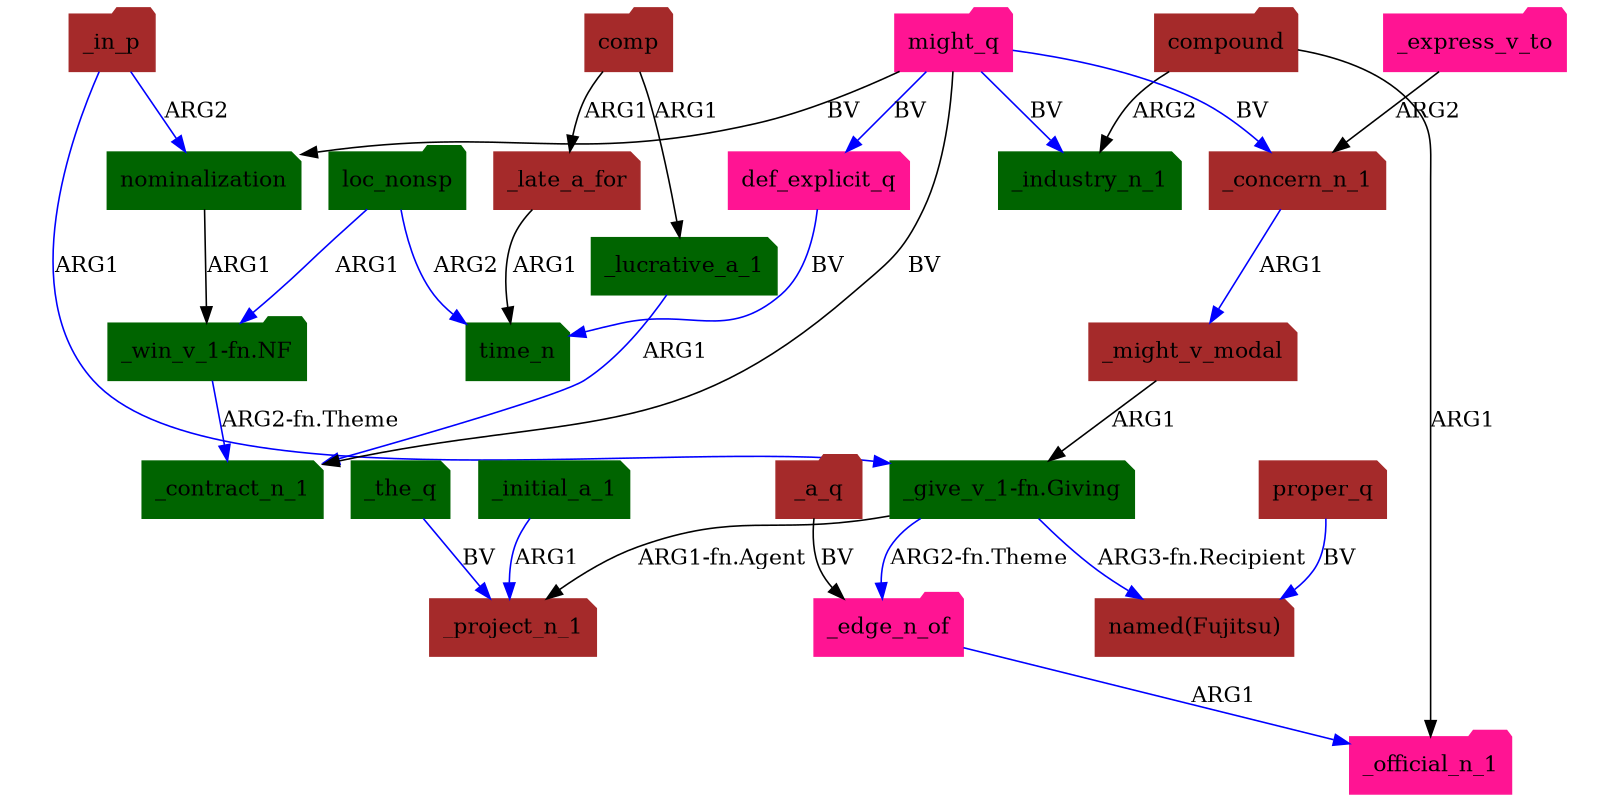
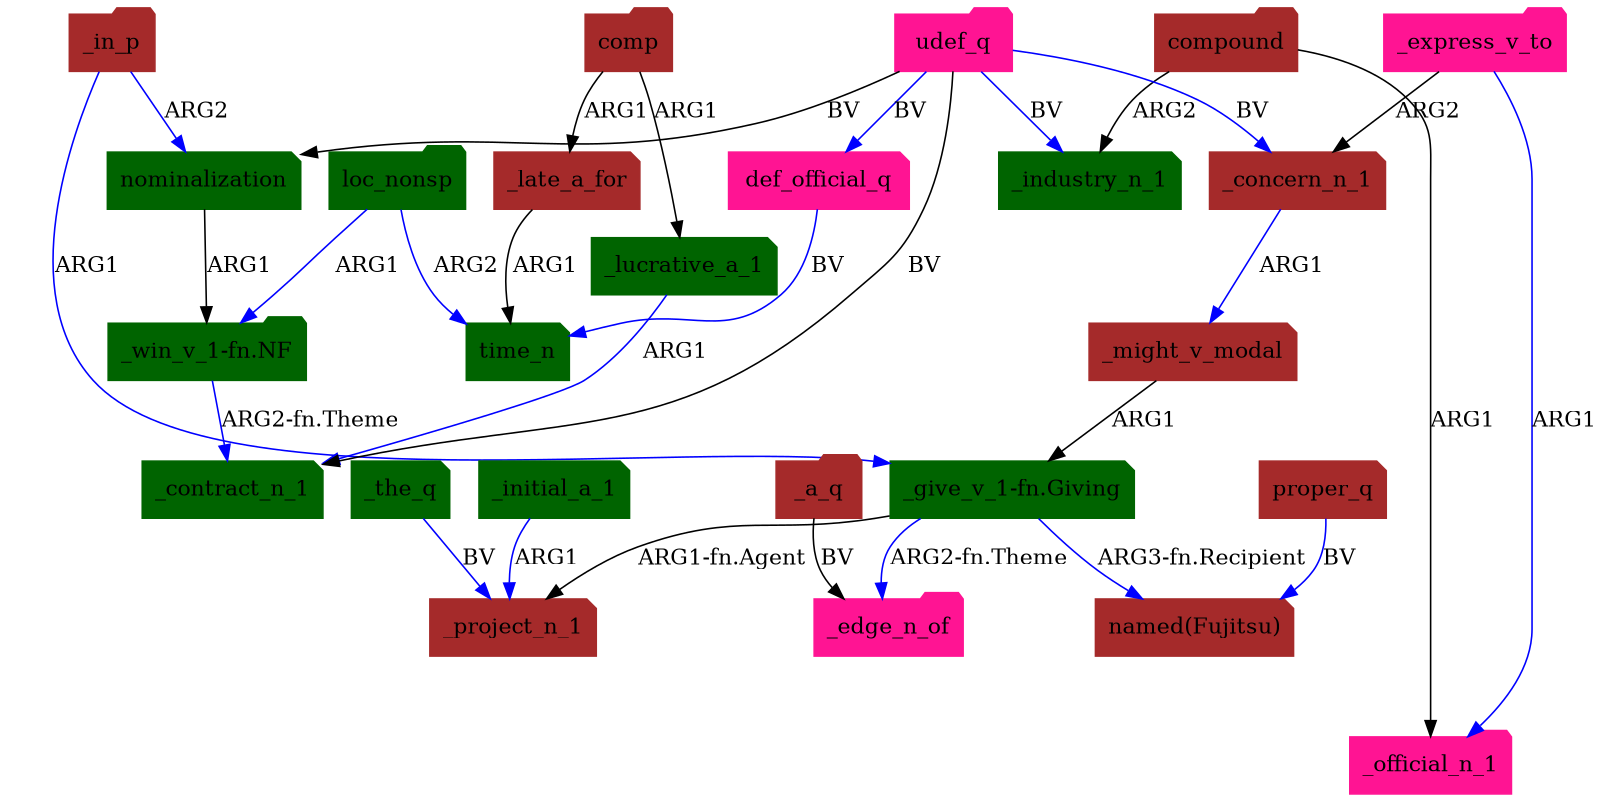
  digraph {
    node [color=brown shape=note style=filled]
    edge [color=blue]
    comp [shape=folder]
    _late_a_for
    _lucrative_a_1 [color=darkgreen]
    time_n [color=darkgreen]
    _contract_n_1 [color=darkgreen]
    "_give_v_1-fn.Giving" [color=darkgreen]
    _might_v_modal
    _project_n_1
    "named(Fujitsu)"
    _edge_n_of [color=deeppink shape=folder]
    _in_p [shape=folder]
    nominalization [color=darkgreen]
    "_win_v_1-fn.NF" [color=darkgreen shape=folder]
-   def_explicit_q [color=deeppink]
+   def_explicit_q [color=deeppink label=def_official_q]
    _the_q [color=darkgreen]
    _concern_n_1
    loc_nonsp [color=darkgreen shape=folder]
    proper_q
    _express_v_to [color=deeppink shape=folder]
    _official_n_1 [color=deeppink shape=folder]
    compound [shape=folder]
    _industry_n_1 [color=darkgreen]
-   udef_q [color=deeppink shape=folder label=might_q]
+   udef_q [color=deeppink shape=folder]
    _a_q [shape=folder]
    _initial_a_1 [color=darkgreen]
    comp -> _late_a_for [color=black label=ARG1]
    comp -> _lucrative_a_1 [color=black label=ARG1]
    _late_a_for -> time_n [color=black label=ARG1]
    _lucrative_a_1 -> _contract_n_1 [label=ARG1]
    "_give_v_1-fn.Giving" -> _project_n_1 [color=black label="ARG1-fn.Agent"]
    "_give_v_1-fn.Giving" -> "named(Fujitsu)" [label="ARG3-fn.Recipient"]
    "_give_v_1-fn.Giving" -> _edge_n_of [label="ARG2-fn.Theme"]
    _might_v_modal -> "_give_v_1-fn.Giving" [color=black label=ARG1]
    _in_p -> "_give_v_1-fn.Giving" [label=ARG1]
    _in_p -> nominalization [label=ARG2]
    nominalization -> "_win_v_1-fn.NF" [color=black label=ARG1]
    "_win_v_1-fn.NF" -> _contract_n_1 [label="ARG2-fn.Theme"]
    def_explicit_q -> time_n [label=BV]
    _the_q -> _project_n_1 [label=BV]
    _concern_n_1 -> _might_v_modal [label=ARG1]
    loc_nonsp -> time_n [label=ARG2]
    loc_nonsp -> "_win_v_1-fn.NF" [label=ARG1]
    proper_q -> "named(Fujitsu)" [label=BV]
    _express_v_to -> _concern_n_1 [color=black label=ARG2]
-   _edge_n_of -> _official_n_1 [label=ARG1]
+   _express_v_to -> _official_n_1 [label=ARG1]
    compound -> _official_n_1 [color=black label=ARG1]
    compound -> _industry_n_1 [color=black label=ARG2]
    udef_q -> _contract_n_1 [color=black label=BV]
    udef_q -> nominalization [color=black label=BV]
    udef_q -> def_explicit_q [label=BV]
    udef_q -> _concern_n_1 [label=BV]
    udef_q -> _industry_n_1 [label=BV]
    _a_q -> _edge_n_of [color=black label=BV]
    _initial_a_1 -> _project_n_1 [label=ARG1]
  }
